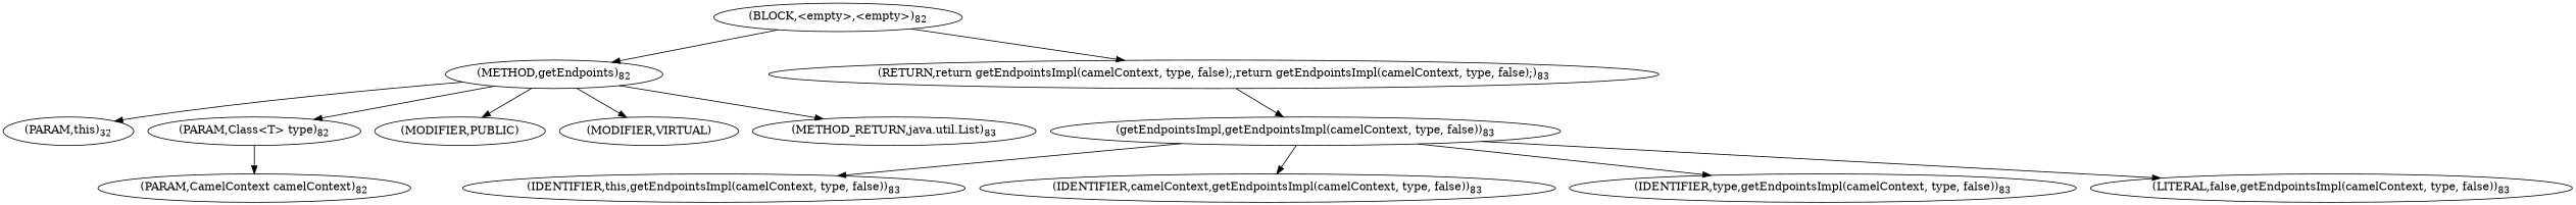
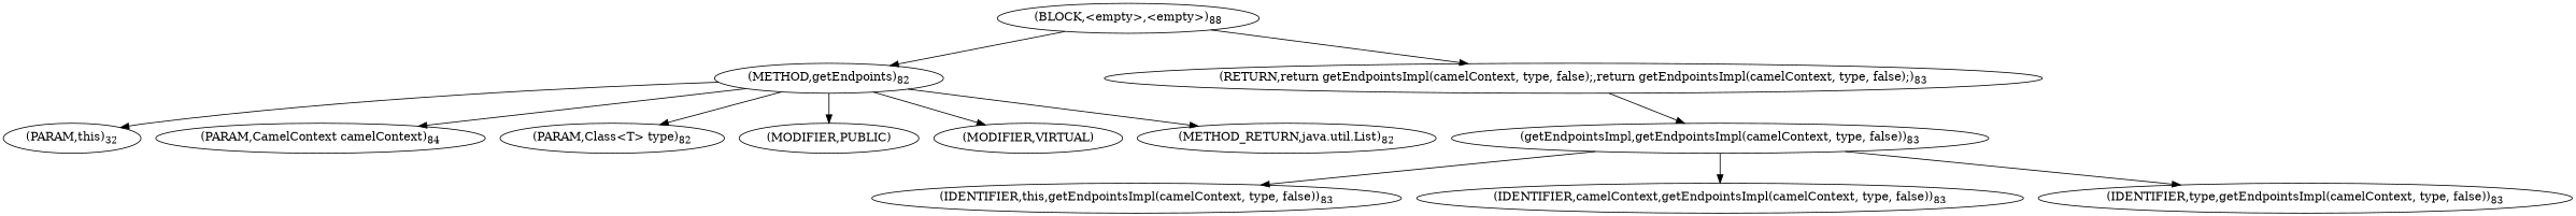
  digraph {
    n1 [label=<(METHOD,getEndpoints)<SUB>82</SUB>>]
    n2 [label=<(PARAM,this)<SUB>32</SUB>>]
-   n3 [label=<(PARAM,CamelContext camelContext)<SUB>82</SUB>>]
+   n3 [label=<(PARAM,CamelContext camelContext)<SUB>84</SUB>>]
    n4 [label=<(PARAM,Class&lt;T&gt; type)<SUB>82</SUB>>]
    n5 [label=<(MODIFIER,PUBLIC)>]
    n6 [label=<(MODIFIER,VIRTUAL)>]
-   n7 [label=<(METHOD_RETURN,java.util.List)<SUB>83</SUB>>]
-   n8 [label=<(BLOCK,&lt;empty&gt;,&lt;empty&gt;)<SUB>82</SUB>>]
+   n7 [label=<(METHOD_RETURN,java.util.List)<SUB>82</SUB>>]
+   n8 [label=<(BLOCK,&lt;empty&gt;,&lt;empty&gt;)<SUB>88</SUB>>]
    n9 [label=<(RETURN,return getEndpointsImpl(camelContext, type, false);,return getEndpointsImpl(camelContext, type, false);)<SUB>83</SUB>>]
    n10 [label=<(getEndpointsImpl,getEndpointsImpl(camelContext, type, false))<SUB>83</SUB>>]
    n11 [label=<(IDENTIFIER,this,getEndpointsImpl(camelContext, type, false))<SUB>83</SUB>>]
    n12 [label=<(IDENTIFIER,camelContext,getEndpointsImpl(camelContext, type, false))<SUB>83</SUB>>]
    n13 [label=<(IDENTIFIER,type,getEndpointsImpl(camelContext, type, false))<SUB>83</SUB>>]
-   n14 [label=<(LITERAL,false,getEndpointsImpl(camelContext, type, false))<SUB>83</SUB>>]
    n1 -> n2
-   n4 -> n3
+   n1 -> n3
    n1 -> n4
    n1 -> n5
    n1 -> n6
    n1 -> n7
    n8 -> n1
    n8 -> n9
    n9 -> n10
    n10 -> n11
    n10 -> n12
    n10 -> n13
-   n10 -> n14
  }
